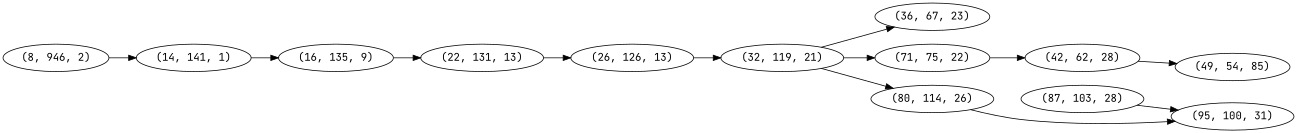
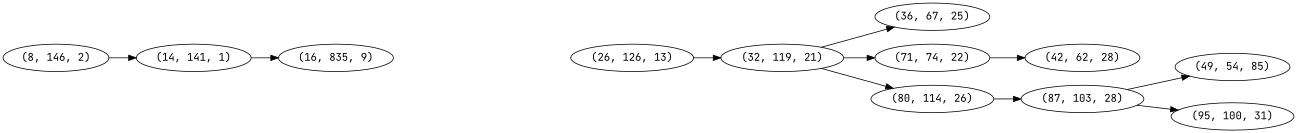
  digraph {
    fontname="JetBrains Mono"
    rankdir=LR
    node [fontname="JetBrains Mono"]
    edge [fontname="JetBrains Mono"]
    n1 [label="(14, 141, 1)"]
-   "(8, 146, 2)" [label="(8, 946, 2)"]
-   "(16, 135, 9)"
-   "(22, 131, 13)"
+   "(8, 146, 2)"
+   "(16, 135, 9)" [label="(16, 835, 9)"]
    n5 [label="(26, 126, 13)"]
    "(32, 119, 21)"
-   "(36, 67, 25)" [label="(36, 67, 23)"]
-   "(71, 75, 22)"
+   "(36, 67, 25)"
+   "(71, 75, 22)" [label="(71, 74, 22)"]
    "(80, 114, 26)"
    "(42, 62, 28)"
    n11 [label="(87, 103, 28)"]
    n12 [label="(49, 54, 85)"]
    "(95, 100, 31)"
    n1 -> "(16, 135, 9)"
    "(8, 146, 2)" -> n1
-   "(16, 135, 9)" -> "(22, 131, 13)"
-   "(22, 131, 13)" -> n5
    n5 -> "(32, 119, 21)"
    "(32, 119, 21)" -> "(36, 67, 25)"
    "(32, 119, 21)" -> "(71, 75, 22)"
    "(32, 119, 21)" -> "(80, 114, 26)"
    "(71, 75, 22)" -> "(42, 62, 28)"
-   "(80, 114, 26)" -> "(95, 100, 31)"
-   "(42, 62, 28)" -> n12
+   "(80, 114, 26)" -> n11
+   n11 -> n12
    n11 -> "(95, 100, 31)"
  }
